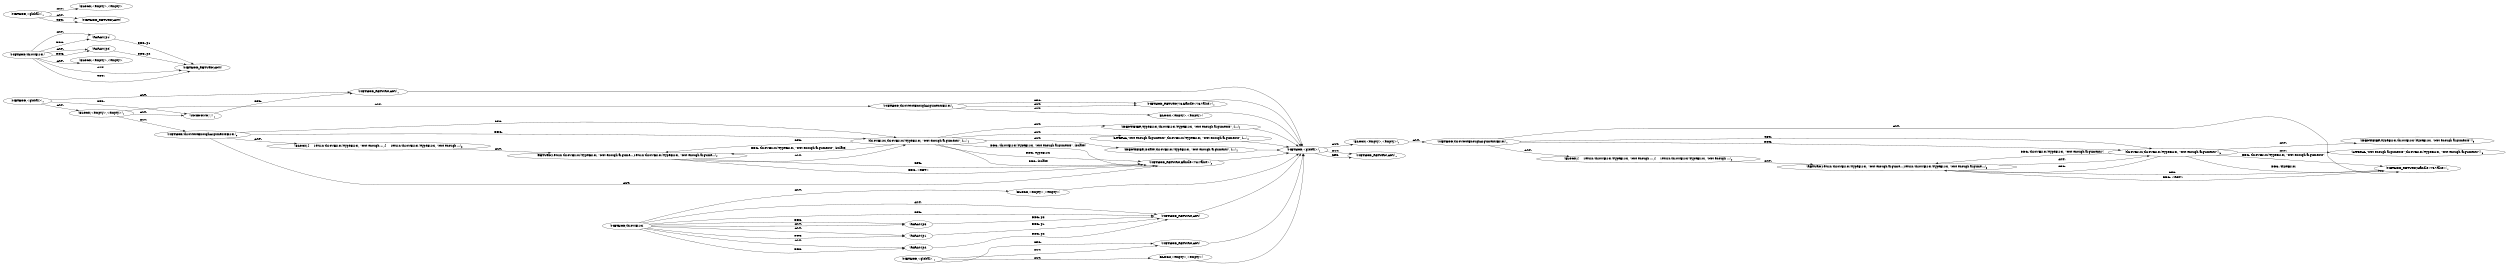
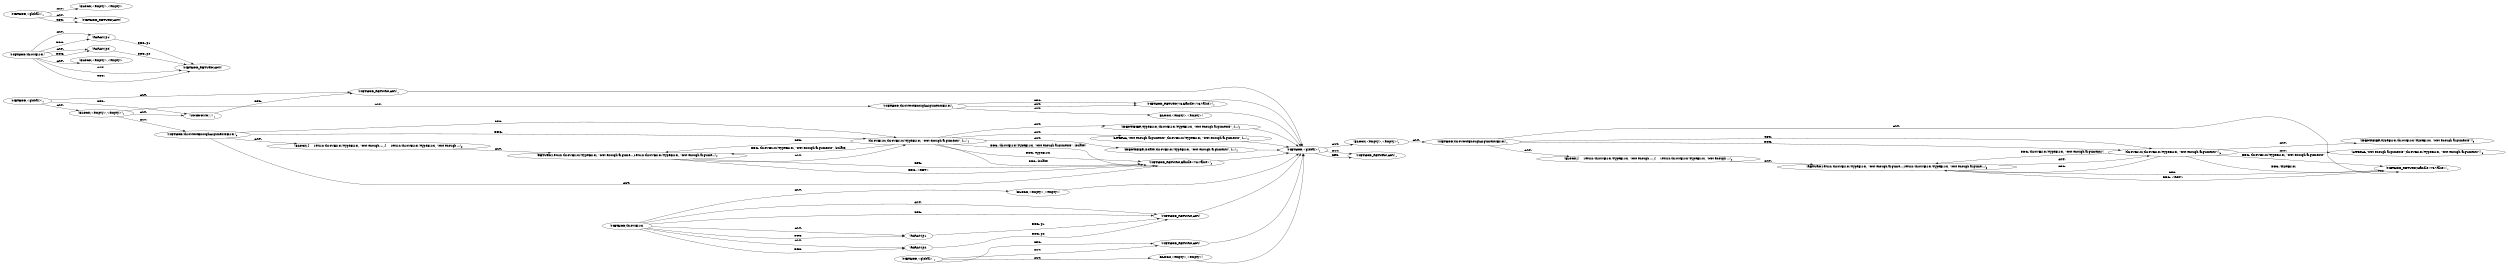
  digraph {
    rankdir=LR
    n1 [label=<(METHOD,&lt;global&gt;)<SUB>1</SUB>>]
    n2 [label=<(BLOCK,&lt;empty&gt;,&lt;empty&gt;)<SUB>1</SUB>>]
    n3 [label=<(METHOD_RETURN,ANY)<SUB>1</SUB>>]
    n4 [label=<(METHOD,throwNotEnoughArgumentsError)<SUB>1</SUB>>]
    n5 [label=<(BLOCK,{     return throwError(TypeError, &quot;Not enough ...,{     return throwError(TypeError, &quot;Not enough ...)<SUB>2</SUB>>]
    n6 [label=<(throwError,throwError(TypeError, &quot;Not enough arguments&quot;))<SUB>3</SUB>>]
    n7 [label=<(METHOD_RETURN,Handle&lt;v8.Value&gt;)<SUB>1</SUB>>]
    n8 [label=<(RETURN,return throwError(TypeError, &quot;Not enough argume...,return throwError(TypeError, &quot;Not enough argume...)<SUB>3</SUB>>]
    n9 [label=<(IDENTIFIER,TypeError,throwError(TypeError, &quot;Not enough arguments&quot;))<SUB>3</SUB>>]
    n10 [label=<(LITERAL,&quot;Not enough arguments&quot;,throwError(TypeError, &quot;Not enough arguments&quot;))<SUB>3</SUB>>]
    n11 [label=<(METHOD,throwError)>]
    n12 [label=<(PARAM,p1)>]
    n13 [label=<(PARAM,p2)>]
    n14 [label=<(BLOCK,&lt;empty&gt;,&lt;empty&gt;)>]
    n15 [label=<(METHOD_RETURN,ANY)>]
    n16 [label=<(METHOD,&lt;global&gt;)<SUB>1</SUB>>]
    n17 [label=<(BLOCK,&lt;empty&gt;,&lt;empty&gt;)>]
    n18 [label=<(METHOD_RETURN,ANY)>]
    n19 [label=<(METHOD,&lt;global&gt;)<SUB>1</SUB>>]
    n20 [label=<(BLOCK,&lt;empty&gt;,&lt;empty&gt;)<SUB>1</SUB>>]
    n21 [label=<(UNKNOWN,),))<SUB>1</SUB>>]
    n22 [label=<(METHOD_RETURN,ANY)<SUB>1</SUB>>]
    n23 [label=<(METHOD,throwNotEnoughArgumentsError)<SUB>1</SUB>>]
    n24 [label=<(METHOD,throwNotEnoughArgumentsError)<SUB>2</SUB>>]
    n25 [label=<(BLOCK,&lt;empty&gt;,&lt;empty&gt;)>]
    n26 [label=<(METHOD_RETURN,v8.Handle&lt;v8.Value&gt;)<SUB>1</SUB>>]
    n27 [label=<(BLOCK,{     return throwError(TypeError, &quot;Not enough ...,{     return throwError(TypeError, &quot;Not enough ...)<SUB>3</SUB>>]
    n28 [label=<(throwError,throwError(TypeError, &quot;Not enough arguments&quot;, i...)<SUB>4</SUB>>]
    n29 [label=<(METHOD_RETURN,Handle&lt;v8.Value&gt;)<SUB>2</SUB>>]
    n30 [label=<(RETURN,return throwError(TypeError, &quot;Not enough argume...,return throwError(TypeError, &quot;Not enough argume...)<SUB>4</SUB>>]
    n31 [label=<(IDENTIFIER,TypeError,throwError(TypeError, &quot;Not enough arguments&quot;, i...)<SUB>4</SUB>>]
    n32 [label=<(LITERAL,&quot;Not enough arguments&quot;,throwError(TypeError, &quot;Not enough arguments&quot;, i...)<SUB>4</SUB>>]
    n33 [label=<(IDENTIFIER,isolate,throwError(TypeError, &quot;Not enough arguments&quot;, i...)<SUB>4</SUB>>]
    n34 [label=<(METHOD,throwError)>]
    n35 [label=<(PARAM,p1)>]
    n36 [label=<(PARAM,p2)>]
-   n37 [label=<(PARAM,p3)>]
    n38 [label=<(BLOCK,&lt;empty&gt;,&lt;empty&gt;)>]
    n39 [label=<(METHOD_RETURN,ANY)>]
    n40 [label=<(METHOD,&lt;global&gt;)<SUB>1</SUB>>]
    n41 [label=<(BLOCK,&lt;empty&gt;,&lt;empty&gt;)>]
    n42 [label=<(METHOD_RETURN,ANY)>]
    n1 -> n2 [label="AST: "]
    n1 -> n3 [label="AST: "]
    n1 -> n3 [label="CFG: "]
    n2 -> n4 [label="AST: "]
    n4 -> n5 [label="AST: "]
    n4 -> n6 [label="CFG: "]
    n4 -> n6 [label="DDG: "]
    n4 -> n7 [label="AST: "]
    n5 -> n8 [label="AST: "]
    n6 -> n7 [label="DDG: TypeError"]
    n6 -> n7 [label="DDG: throwError(TypeError, &quot;Not enough arguments&quot;)"]
    n6 -> n8 [label="CFG: "]
    n6 -> n8 [label="DDG: throwError(TypeError, &quot;Not enough arguments&quot;)"]
    n6 -> n9 [label="AST: "]
    n6 -> n10 [label="AST: "]
    n8 -> n6 [label="AST: "]
    n8 -> n7 [label="CFG: "]
    n8 -> n7 [label="DDG: &lt;RET&gt;"]
    n11 -> n12 [label="AST: "]
    n11 -> n12 [label="DDG: "]
    n11 -> n13 [label="AST: "]
    n11 -> n13 [label="DDG: "]
    n11 -> n14 [label="AST: "]
    n11 -> n15 [label="AST: "]
    n11 -> n15 [label="CFG: "]
    n12 -> n15 [label="DDG: p1"]
    n13 -> n15 [label="DDG: p2"]
    n16 -> n17 [label="AST: "]
    n16 -> n18 [label="AST: "]
    n16 -> n18 [label="CFG: "]
    n19 -> n20 [label="AST: "]
    n19 -> n21 [label="CFG: "]
    n19 -> n22 [label="AST: "]
    n20 -> n21 [label="AST: "]
    n20 -> n23 [label="AST: "]
    n20 -> n24 [label="AST: "]
    n21 -> n22 [label="CFG: "]
    n22 -> n1
    n23 -> n25 [label="AST: "]
    n23 -> n26 [label="AST: "]
    n23 -> n26 [label="CFG: "]
    n24 -> n27 [label="AST: "]
    n24 -> n28 [label="CFG: "]
    n24 -> n28 [label="DDG: "]
    n24 -> n29 [label="AST: "]
    n25 -> n1
    n26 -> n1
    n27 -> n30 [label="AST: "]
    n28 -> n29 [label="DDG: TypeError"]
    n28 -> n29 [label="DDG: isolate"]
    n28 -> n29 [label="DDG: throwError(TypeError, &quot;Not enough arguments&quot;, isolate)"]
    n28 -> n30 [label="CFG: "]
    n28 -> n30 [label="DDG: throwError(TypeError, &quot;Not enough arguments&quot;, isolate)"]
    n28 -> n31 [label="AST: "]
    n28 -> n32 [label="AST: "]
    n28 -> n33 [label="AST: "]
    n29 -> n1
    n30 -> n28 [label="AST: "]
    n30 -> n29 [label="CFG: "]
    n30 -> n29 [label="DDG: &lt;RET&gt;"]
    n31 -> n1
    n32 -> n1
    n33 -> n1
    n34 -> n35 [label="AST: "]
    n34 -> n35 [label="DDG: "]
    n34 -> n36 [label="AST: "]
    n34 -> n36 [label="DDG: "]
-   n34 -> n37 [label="AST: "]
-   n34 -> n37 [label="DDG: "]
    n34 -> n38 [label="AST: "]
    n34 -> n39 [label="AST: "]
    n34 -> n39 [label="CFG: "]
    n35 -> n39 [label="DDG: p1"]
    n36 -> n39 [label="DDG: p2"]
-   n37 -> n39 [label="DDG: p3"]
    n38 -> n1
    n39 -> n1
    n40 -> n41 [label="AST: "]
    n40 -> n42 [label="AST: "]
    n40 -> n42 [label="CFG: "]
    n41 -> n1
    n42 -> n1
  }
